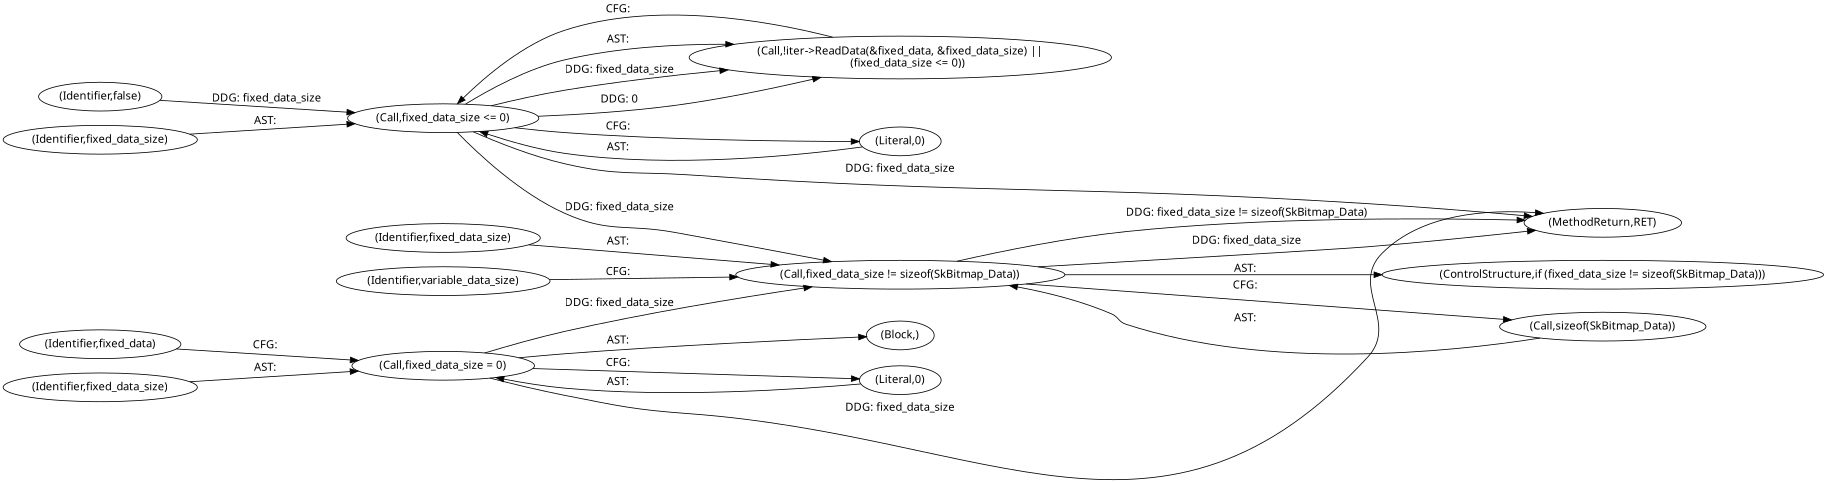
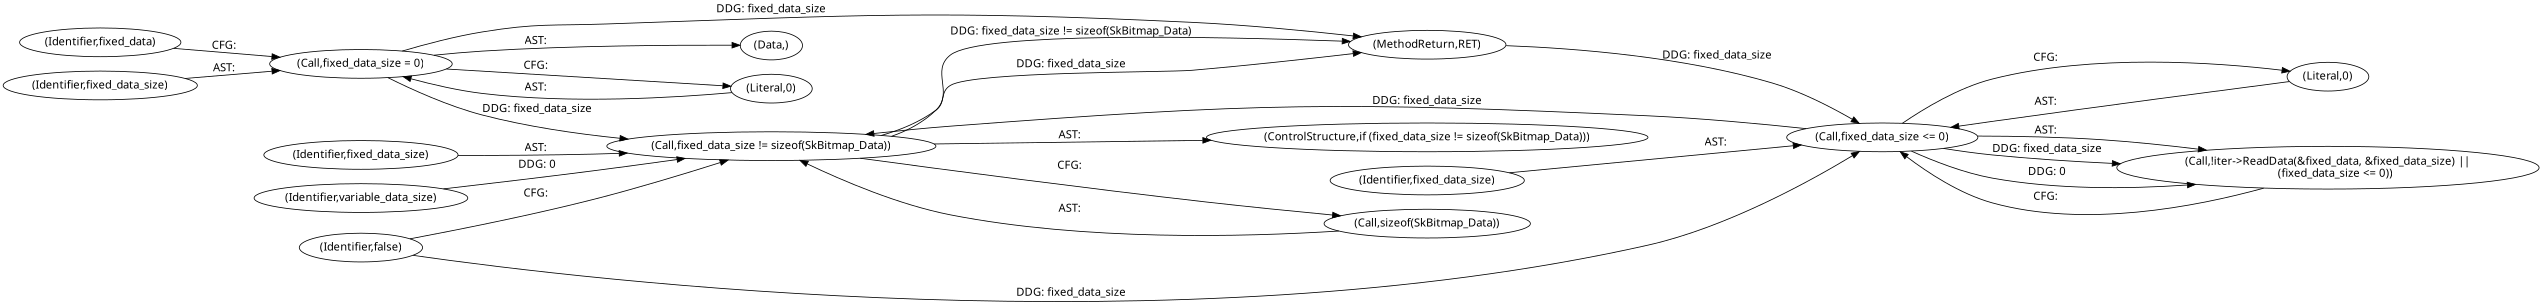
  digraph {
    fontname="Noto Sans"
    rankdir=LR
    node [fontname="Noto Sans"]
    edge [fontname="Noto Sans"]
    n1 [label="(Call,fixed_data_size != sizeof(SkBitmap_Data))"]
    n2 [label="(MethodReturn,RET)"]
    n3 [label="(ControlStructure,if (fixed_data_size != sizeof(SkBitmap_Data)))"]
    n4 [label="(Call,sizeof(SkBitmap_Data))"]
    n5 [label="(Call,fixed_data_size <= 0)"]
    n6 [label="(Literal,0)"]
    n7 [label="(Call,!iter->ReadData(&fixed_data, &fixed_data_size) ||\n     (fixed_data_size <= 0))"]
    n8 [label="(Call,fixed_data_size = 0)"]
    n9 [label="(Literal,0)"]
-   n10 [label="(Block,)"]
+   n10 [label="(Data,)"]
    n11 [label="(Identifier,fixed_data)"]
    n12 [label="(Identifier,fixed_data_size)"]
    n13 [label="(Identifier,variable_data_size)"]
    n14 [label="(Identifier,fixed_data_size)"]
    n15 [label="(Identifier,false)"]
    n16 [label="(Identifier,fixed_data_size)"]
    n1 -> n2 [label="DDG: fixed_data_size != sizeof(SkBitmap_Data)"]
    n1 -> n2 [label="DDG: fixed_data_size"]
    n1 -> n3 [label="AST: "]
    n1 -> n4 [label="CFG: "]
    n4 -> n1 [label="AST: "]
    n5 -> n1 [label="DDG: fixed_data_size"]
-   n5 -> n2 [label="DDG: fixed_data_size"]
+   n2 -> n5 [label="DDG: fixed_data_size"]
    n5 -> n6 [label="CFG: "]
    n5 -> n7 [label="AST: "]
    n5 -> n7 [label="DDG: fixed_data_size"]
    n5 -> n7 [label="DDG: 0"]
    n6 -> n5 [label="AST: "]
    n7 -> n5 [label="CFG: "]
    n8 -> n1 [label="DDG: fixed_data_size"]
    n8 -> n2 [label="DDG: fixed_data_size"]
    n8 -> n9 [label="CFG: "]
    n8 -> n10 [label="AST: "]
    n9 -> n8 [label="AST: "]
    n11 -> n8 [label="CFG: "]
    n12 -> n8 [label="AST: "]
-   n13 -> n1 [label="CFG: "]
+   n13 -> n1 [label="DDG: 0"]
    n14 -> n1 [label="AST: "]
+   n15 -> n1 [label="CFG: "]
    n15 -> n5 [label="DDG: fixed_data_size"]
    n16 -> n5 [label="AST: "]
  }
